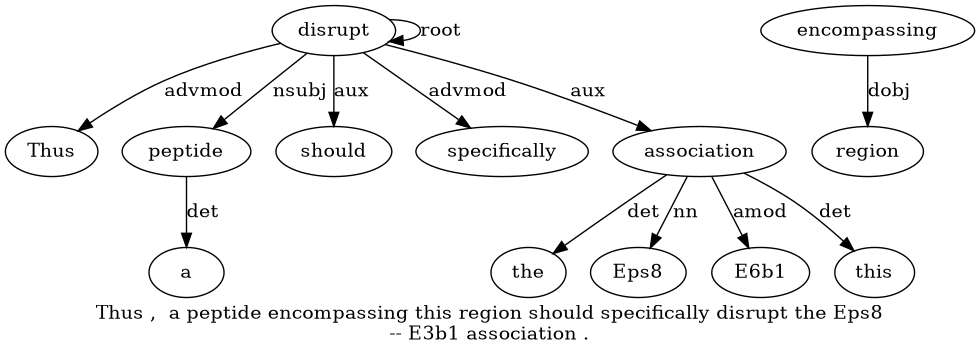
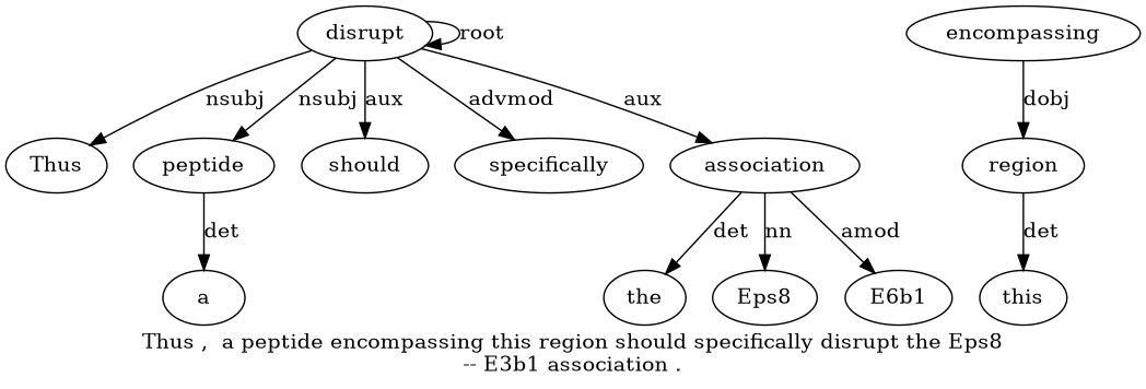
  digraph {
    label="Thus ,  a peptide encompassing this region should specifically disrupt the Eps8\n-- E3b1 association ."
    node [fillcolor=white style=filled]
    n1 [label=disrupt]
    n2 [label=Thus]
    n3 [label=peptide]
    n4 [label=should]
    n5 [label=specifically]
    n6 [label=association]
    n7 [label=a]
    n8 [label=the]
    n9 [label=Eps8]
    n10 [label=E6b1]
    n11 [label=encompassing]
    n12 [label=region]
    n13 [label=this]
    n1 -> n1 [label=root]
-   n1 -> n2 [label=advmod]
+   n1 -> n2 [label=nsubj]
    n1 -> n3 [label=nsubj]
    n1 -> n4 [label=aux]
    n1 -> n5 [label=advmod]
    n1 -> n6 [label=aux]
    n3 -> n7 [label=det]
    n6 -> n8 [label=det]
    n6 -> n9 [label=nn]
    n6 -> n10 [label=amod]
    n11 -> n12 [label=dobj]
-   n6 -> n13 [label=det]
+   n12 -> n13 [label=det]
  }
